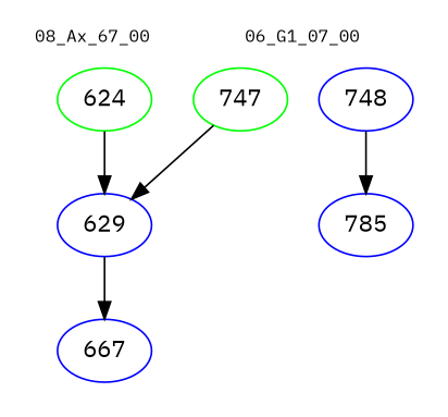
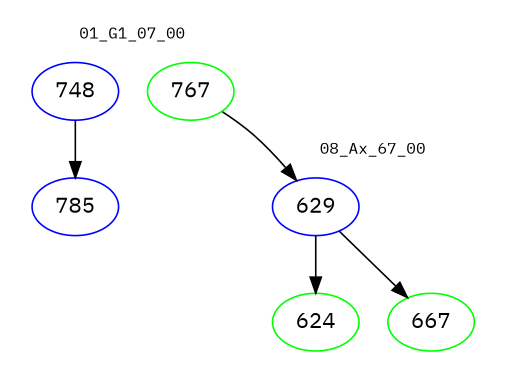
  digraph {
    fontname="IBM Plex Mono"
    node [color=blue fontname="IBM Plex Mono"]
    edge [color=black fontname="IBM Plex Mono"]
    n1 [color=green label=624]
    n2 [label=629]
-   n3 [label=667]
-   n4 [color=green label=747]
+   n3 [color=green label=667]
+   n4 [color=green label=767]
    n5 [label=748]
    n6 [label=785]
    subgraph cluster_1 {
      color=white
      fontsize=10
      label="08_Ax_67_00"
      n1
      n2
      n3
    }
    subgraph cluster_2 {
      color=white
      fontsize=10
-     label="06_G1_07_00"
+     label="01_G1_07_00"
      n4
      n5
      n6
    }
-   n1 -> n2
+   n2 -> n1
    n2 -> n3
    n4 -> n2
    n5 -> n6
  }
